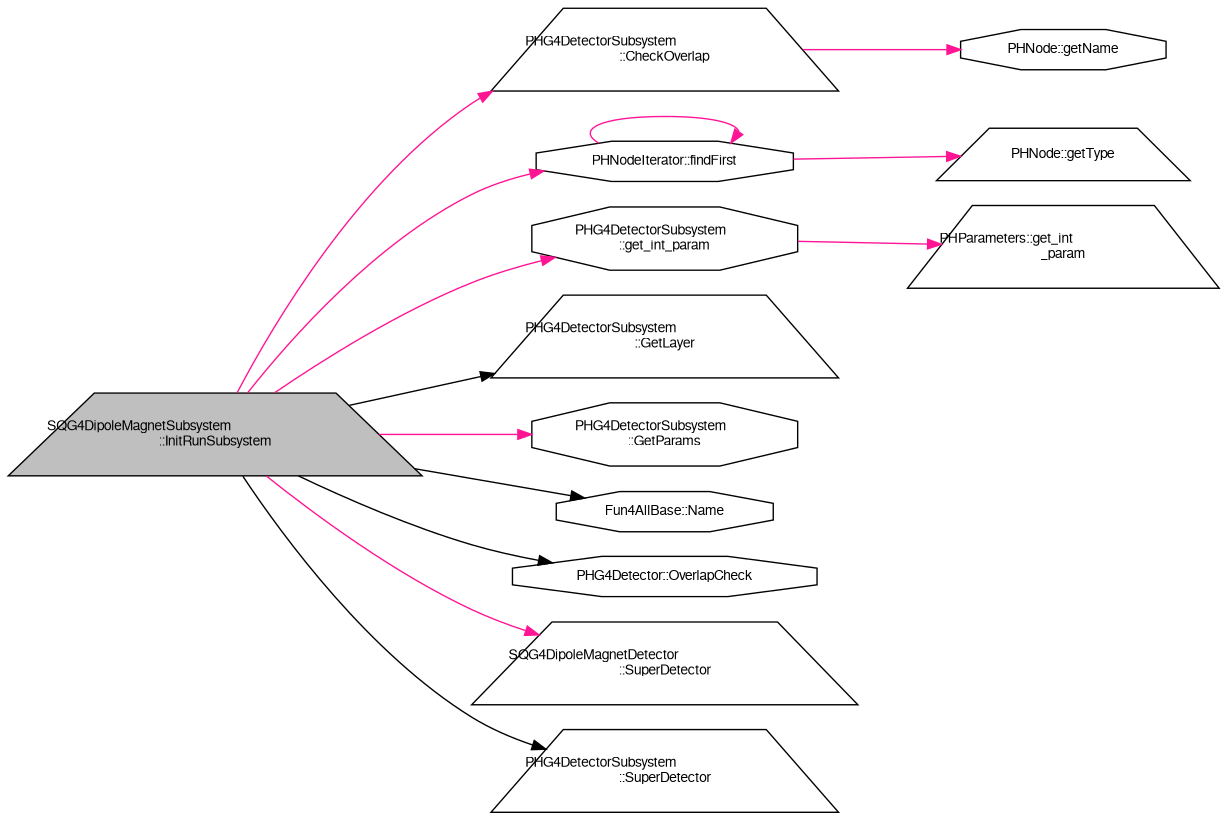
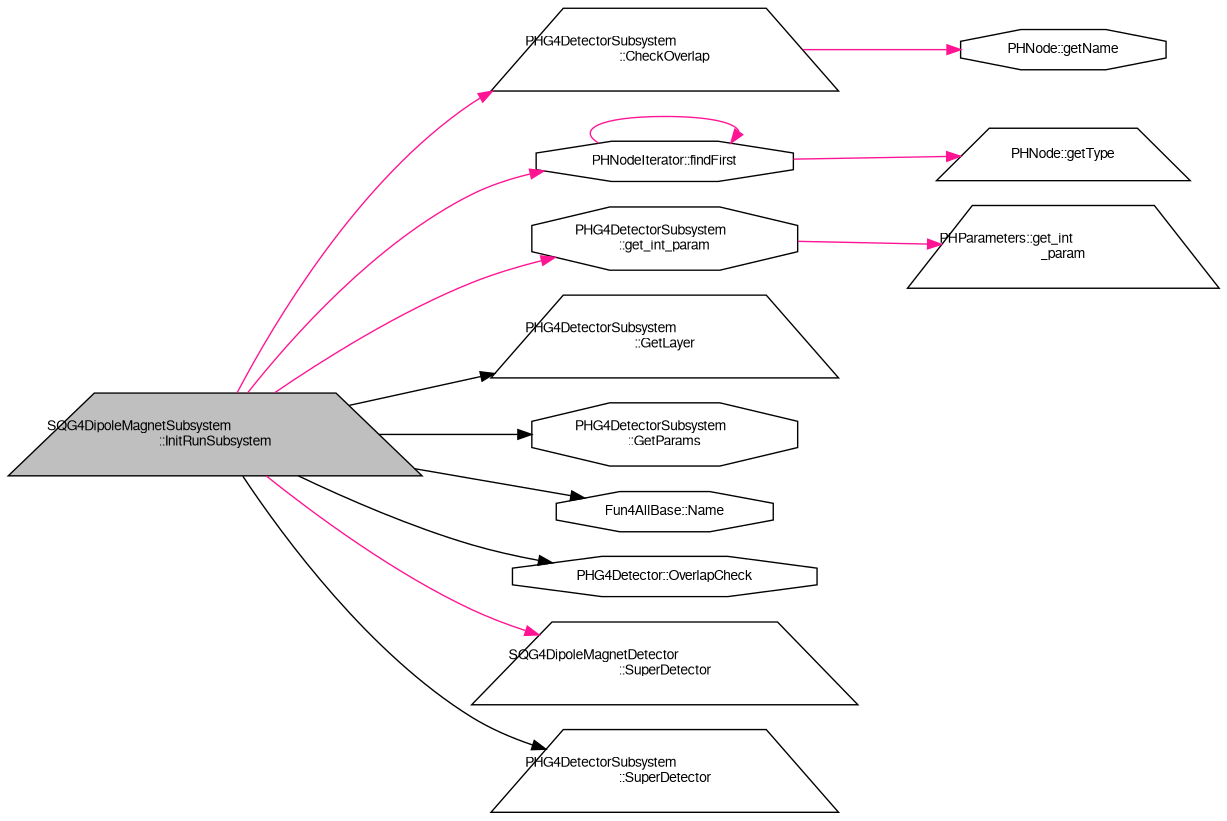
  digraph {
    rankdir=LR
    node [color=black fontname=FreeSans fontsize=10 shape=trapezium]
    edge [color=deeppink fontname=FreeSans fontsize=10 labelfontname=FreeSans labelfontsize=10 style=solid]
    n1 [fillcolor=grey75 fontcolor=black height=0.2 label="SQG4DipoleMagnetSubsystem\l::InitRunSubsystem" style=filled width=0.4]
    n2 [height=0.2 label="PHG4DetectorSubsystem\l::CheckOverlap" width=0.4]
    n3 [height=0.2 label="PHNodeIterator::findFirst" shape=octagon width=0.4]
    n4 [height=0.2 label="PHG4DetectorSubsystem\l::get_int_param" shape=octagon width=0.4]
    n5 [height=0.2 label="PHG4DetectorSubsystem\l::GetLayer" width=0.4]
    n6 [height=0.2 label="PHG4DetectorSubsystem\l::GetParams" shape=octagon width=0.4]
    n7 [height=0.2 label="Fun4AllBase::Name" shape=octagon width=0.4]
    n8 [height=0.2 label="PHG4Detector::OverlapCheck" shape=octagon width=0.4]
    n9 [height=0.2 label="SQG4DipoleMagnetDetector\l::SuperDetector" width=0.4]
    n10 [height=0.2 label="PHG4DetectorSubsystem\l::SuperDetector" width=0.4]
    n11 [height=0.2 label="PHNode::getName" shape=octagon width=0.4]
    n12 [height=0.2 label="PHNode::getType" width=0.4]
    n13 [height=0.2 label="PHParameters::get_int\l_param" width=0.4]
    n1 -> n2
    n1 -> n3
    n1 -> n4
    n1 -> n5 [color=black]
-   n1 -> n6
+   n1 -> n6 [color=black]
    n1 -> n7 [color=black]
    n1 -> n8 [color=black]
    n1 -> n9
    n1 -> n10 [color=black]
    n2 -> n11
    n3 -> n3
    n3 -> n12
    n4 -> n13
  }
